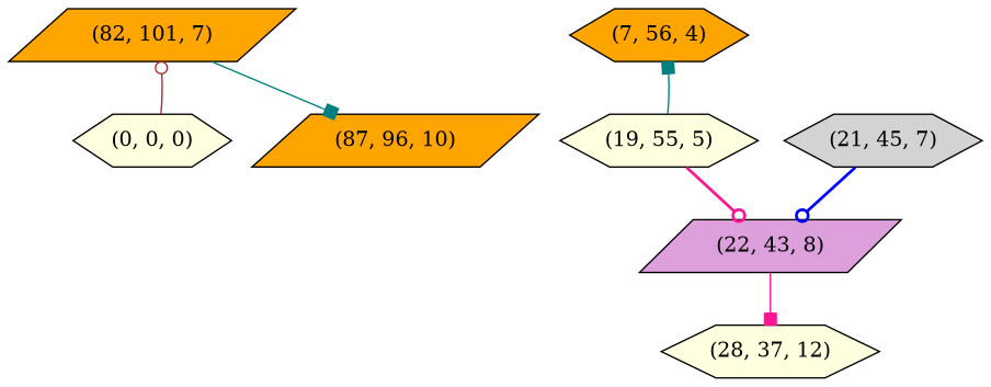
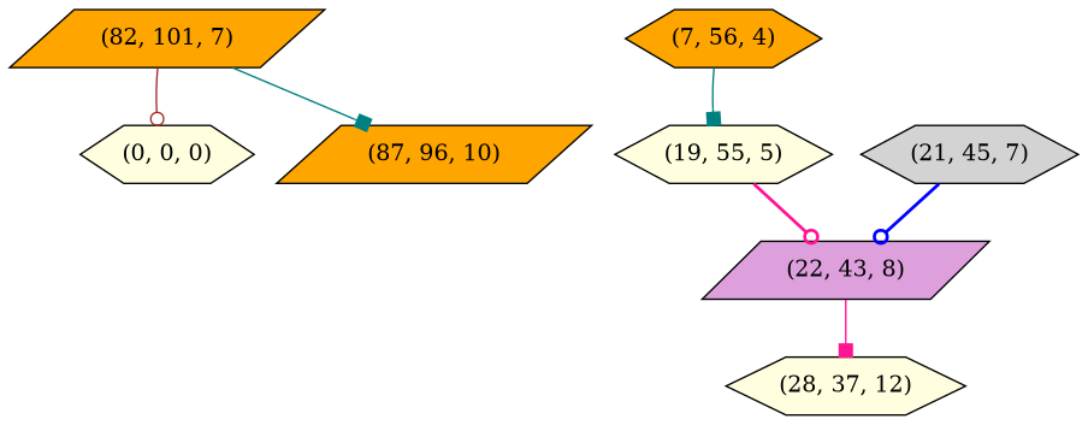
  digraph {
    node [fillcolor=orange shape=hexagon style=filled]
    edge [arrowhead=box color=teal style=solid]
    "(82, 101, 7)" [shape=parallelogram]
    "(0, 0, 0)" [fillcolor=lightyellow]
    "(7, 56, 4)"
    "(19, 55, 5)" [fillcolor=lightyellow]
    "(87, 96, 10)" [shape=parallelogram]
    "(22, 43, 8)" [fillcolor=plum shape=parallelogram]
    "(21, 45, 7)" [fillcolor=lightgrey]
    "(28, 37, 12)" [fillcolor=lightyellow]
    "(82, 101, 7)" -> "(87, 96, 10)"
-   "(0, 0, 0)" -> "(82, 101, 7)" [arrowhead=odot color=brown]
-   "(19, 55, 5)" -> "(7, 56, 4)"
+   "(82, 101, 7)" -> "(0, 0, 0)" [arrowhead=odot color=brown]
+   "(7, 56, 4)" -> "(19, 55, 5)"
    "(19, 55, 5)" -> "(22, 43, 8)" [arrowhead=odot color=deeppink style=bold]
    "(22, 43, 8)" -> "(28, 37, 12)" [color=deeppink]
    "(21, 45, 7)" -> "(22, 43, 8)" [arrowhead=odot color=blue style=bold]
  }
